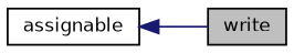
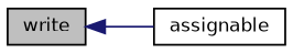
  digraph {
    rankdir=LR
    node [color=black fontname=Helvetica fontsize=10 shape=record]
    n1 [fillcolor=grey75 fontcolor=black height=0.2 label=write style=filled width=0.4]
    n2 [height=0.2 label=assignable width=0.4]
-   n2 -> n1 [color=midnightblue dir=back fontname=Helvetica fontsize=10 labelfontname=Helvetica labelfontsize=10 style=solid]
+   n1 -> n2 [color=midnightblue dir=back fontname=Helvetica fontsize=10 labelfontname=Helvetica labelfontsize=10 style=solid]
  }
